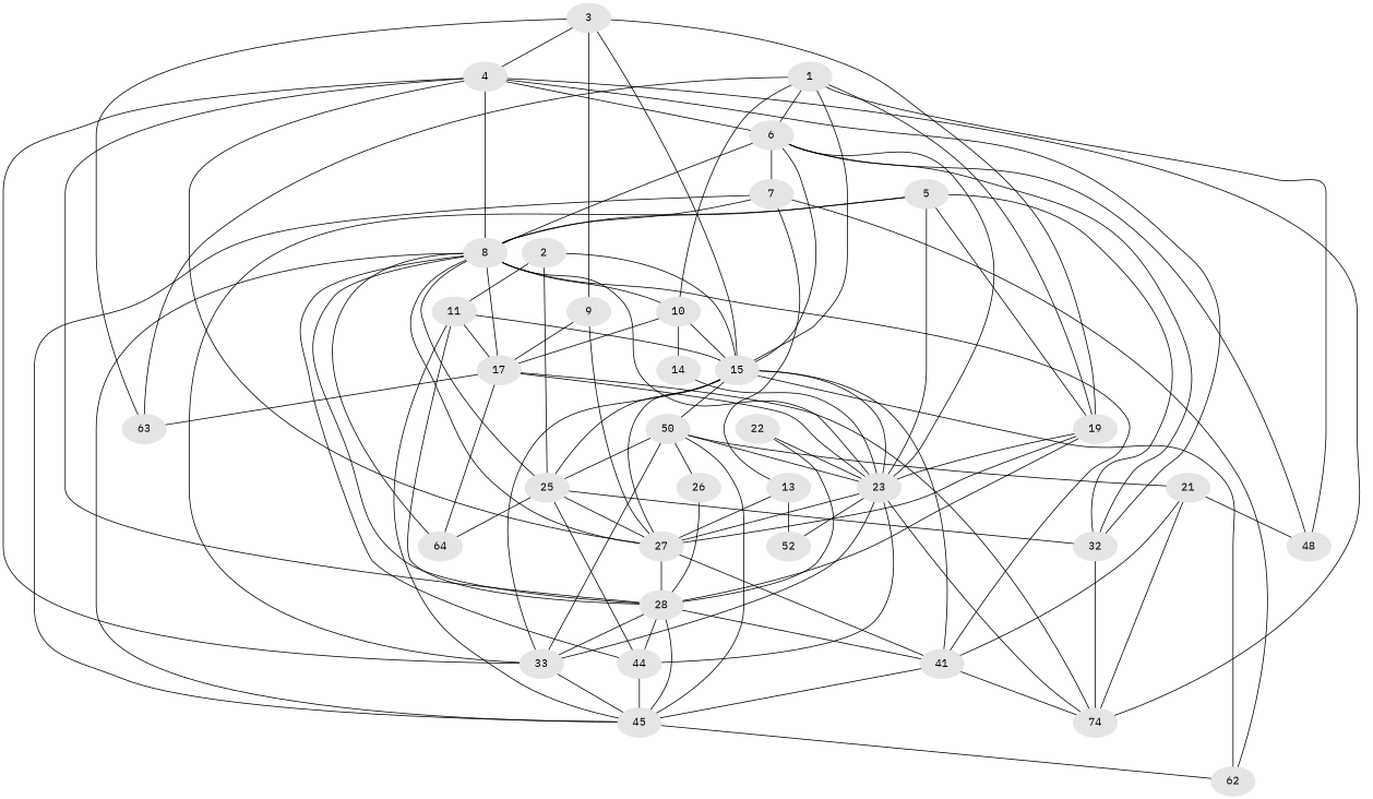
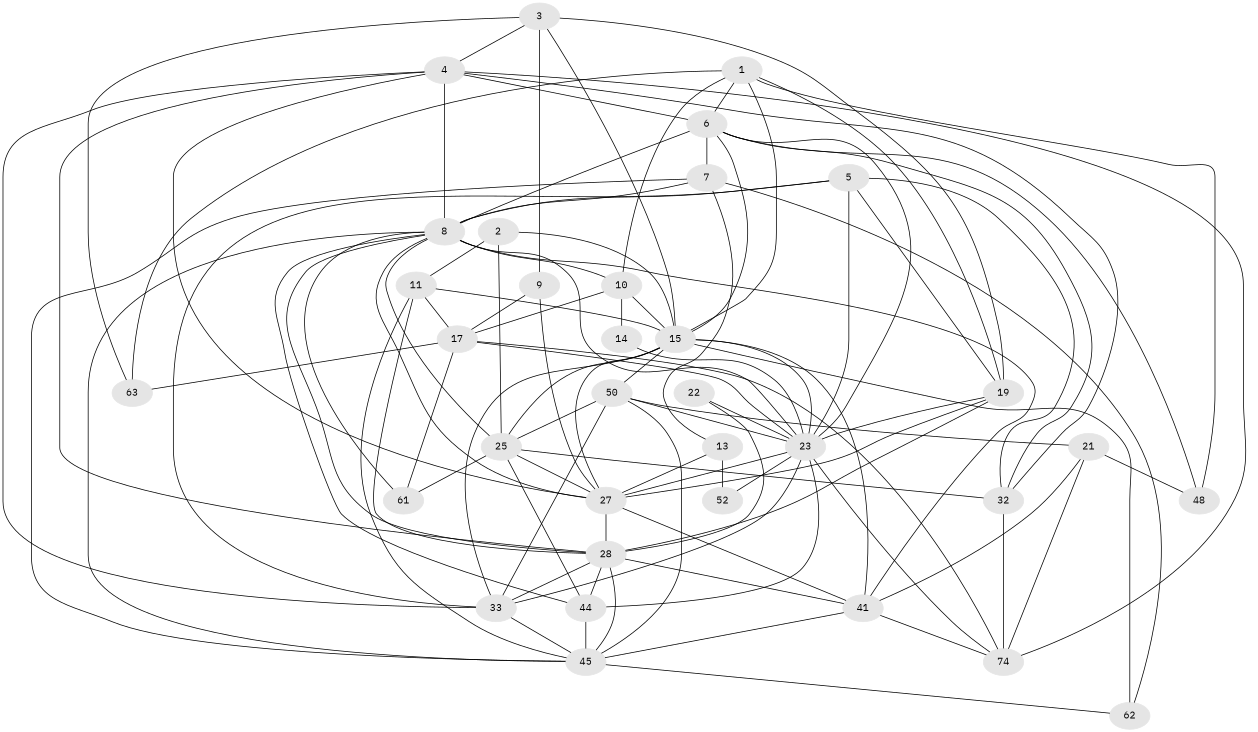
  graph {
    fontname="IBM Plex Mono"
    node [color=gray90 fontname="IBM Plex Mono" style=filled]
    edge [fontname="IBM Plex Mono"]
    1 [super="+12"]
    6 [super="+36"]
    10 [super="+30"]
    15 [super="+16"]
    19 [super="+29+60"]
    48
    63
    8 [super="+79+75+76"]
    32 [super="+88"]
    23 [super="+24"]
    7 [super="+56+72"]
    17 [super="+82+67"]
    14
    25 [super="+51+59"]
    27 [super="+38+42"]
    33 [super="+81"]
    62 [super="+86"]
    41 [super="+66+55"]
    n19 [label=50 super="+80"]
    28 [super="+61"]
    11 [super="+70"]
    45 [super="+47+69"]
    2
    44 [super="+49+50"]
-   64
+   64 [label=61]
    3 [super="+54"]
    4 [super="+35+18"]
    9
    74 [super="+85"]
    5 [super="+57"]
    52
    13
    21
-   26
    22
    1 -- 6
    1 -- 10
    1 -- 15
    1 -- 19
    1 -- 48
    1 -- 63
    6 -- 15
    6 -- 48
    6 -- 8 [weight=2]
    6 -- 32
    6 -- 23
    6 -- 7
    10 -- 15
    10 -- 17
    10 -- 14
    15 -- 23
    15 -- 25 [weight=2]
    15 -- 27 [weight=3]
    15 -- 33
    15 -- 62 [weight=2]
    15 -- 41
    15 -- n19
    19 -- 23 [weight=3]
    19 -- 27
    19 -- 28 [weight=2]
    8 -- 10
    8 -- 23
-   8 -- 17
    8 -- 25
    8 -- 27
    8 -- 41
    8 -- 28 [weight=2]
    8 -- 45
    8 -- 44
    8 -- 64
    32 -- 74
    23 -- 27 [weight=2]
    23 -- 33
    23 -- 44 [weight=2]
    23 -- 74
    23 -- 52
    7 -- 8
    7 -- 62
    7 -- 45
    7 -- 13
    17 -- 63
    17 -- 23
    17 -- 64
    17 -- 74
    14 -- 23
    25 -- 32
    25 -- 27
    25 -- 44
    25 -- 64
    27 -- 41 [weight=2]
    27 -- 28
    33 -- 45
    41 -- 45
    41 -- 74
    n19 -- 23
    n19 -- 25
    n19 -- 33
    n19 -- 45
    n19 -- 21
-   n19 -- 26
    28 -- 33
    28 -- 41
    28 -- 45
    28 -- 44
    11 -- 15
    11 -- 17
    11 -- 28
    11 -- 45
    45 -- 62 [weight=2]
    2 -- 15
    2 -- 25
    2 -- 11
    44 -- 45 [weight=2]
    3 -- 15
    3 -- 19
    3 -- 63
    3 -- 4
    3 -- 9
    4 -- 6
    4 -- 8
    4 -- 32
    4 -- 27
    4 -- 33 [weight=2]
    4 -- 28
    4 -- 74
    9 -- 17
    9 -- 27
    5 -- 19
    5 -- 8
    5 -- 32
    5 -- 23
    5 -- 33
    13 -- 27
    13 -- 52
    21 -- 48
    21 -- 41
    21 -- 74
-   26 -- 28
    22 -- 23
    22 -- 28
  }
